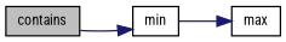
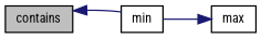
  digraph {
    fontname="Roboto Condensed"
    rankdir=LR
    node [color=black fontname="Roboto Condensed" fontsize=10 shape=record]
    edge [color=midnightblue fontname="Roboto Condensed" fontsize=10 labelfontname=FreeSans labelfontsize=10 style=solid]
    n1 [fillcolor=grey75 fontcolor=black height=0.2 label=contains style=filled width=0.4]
    n2 [height=0.2 label=min width=0.4]
    n3 [height=0.2 label=max width=0.4]
-   n1 -> n2
+   n2 -> n1
    n2 -> n3
  }
